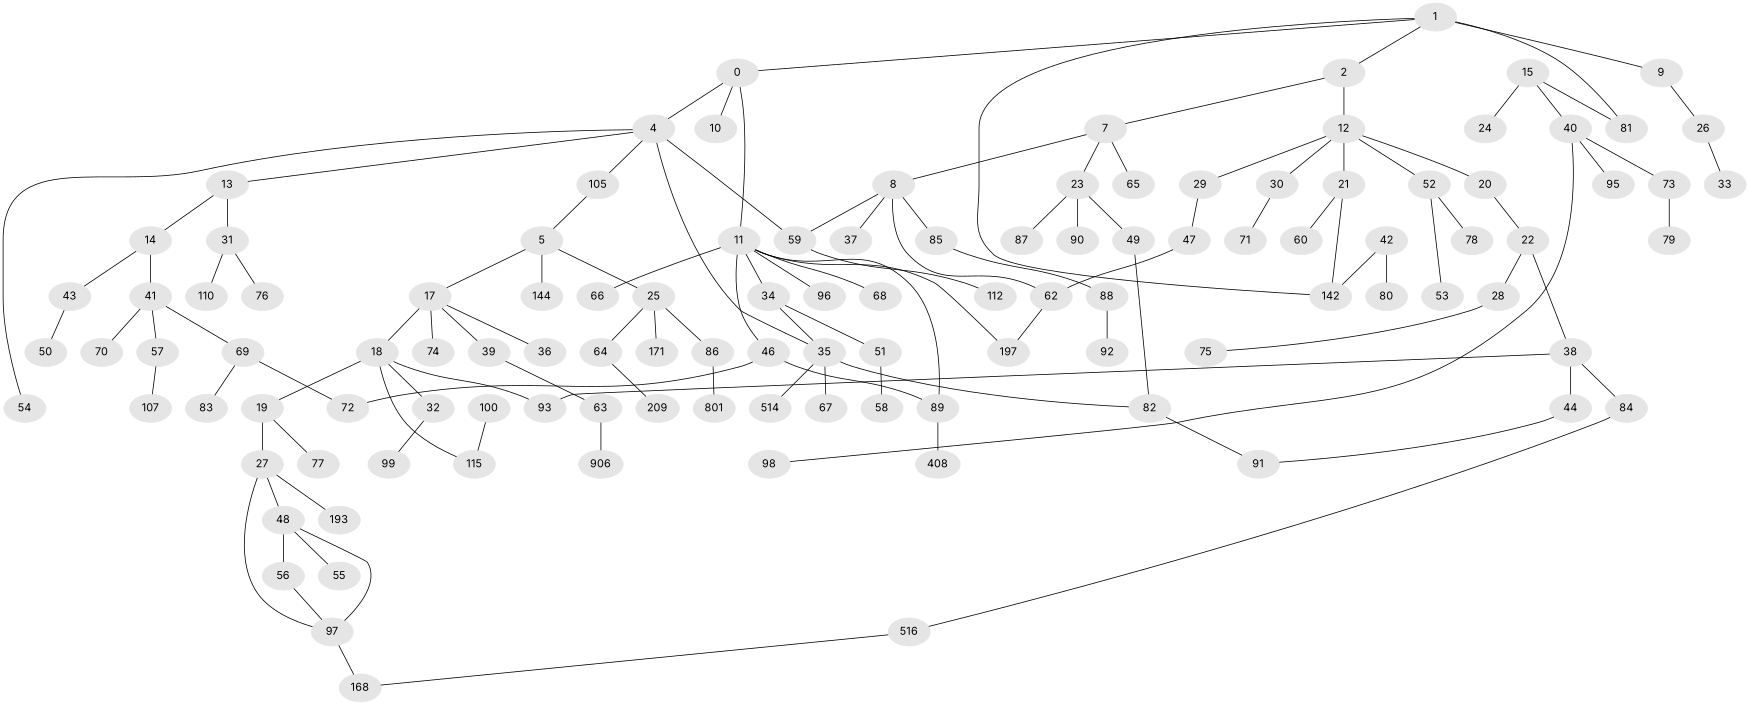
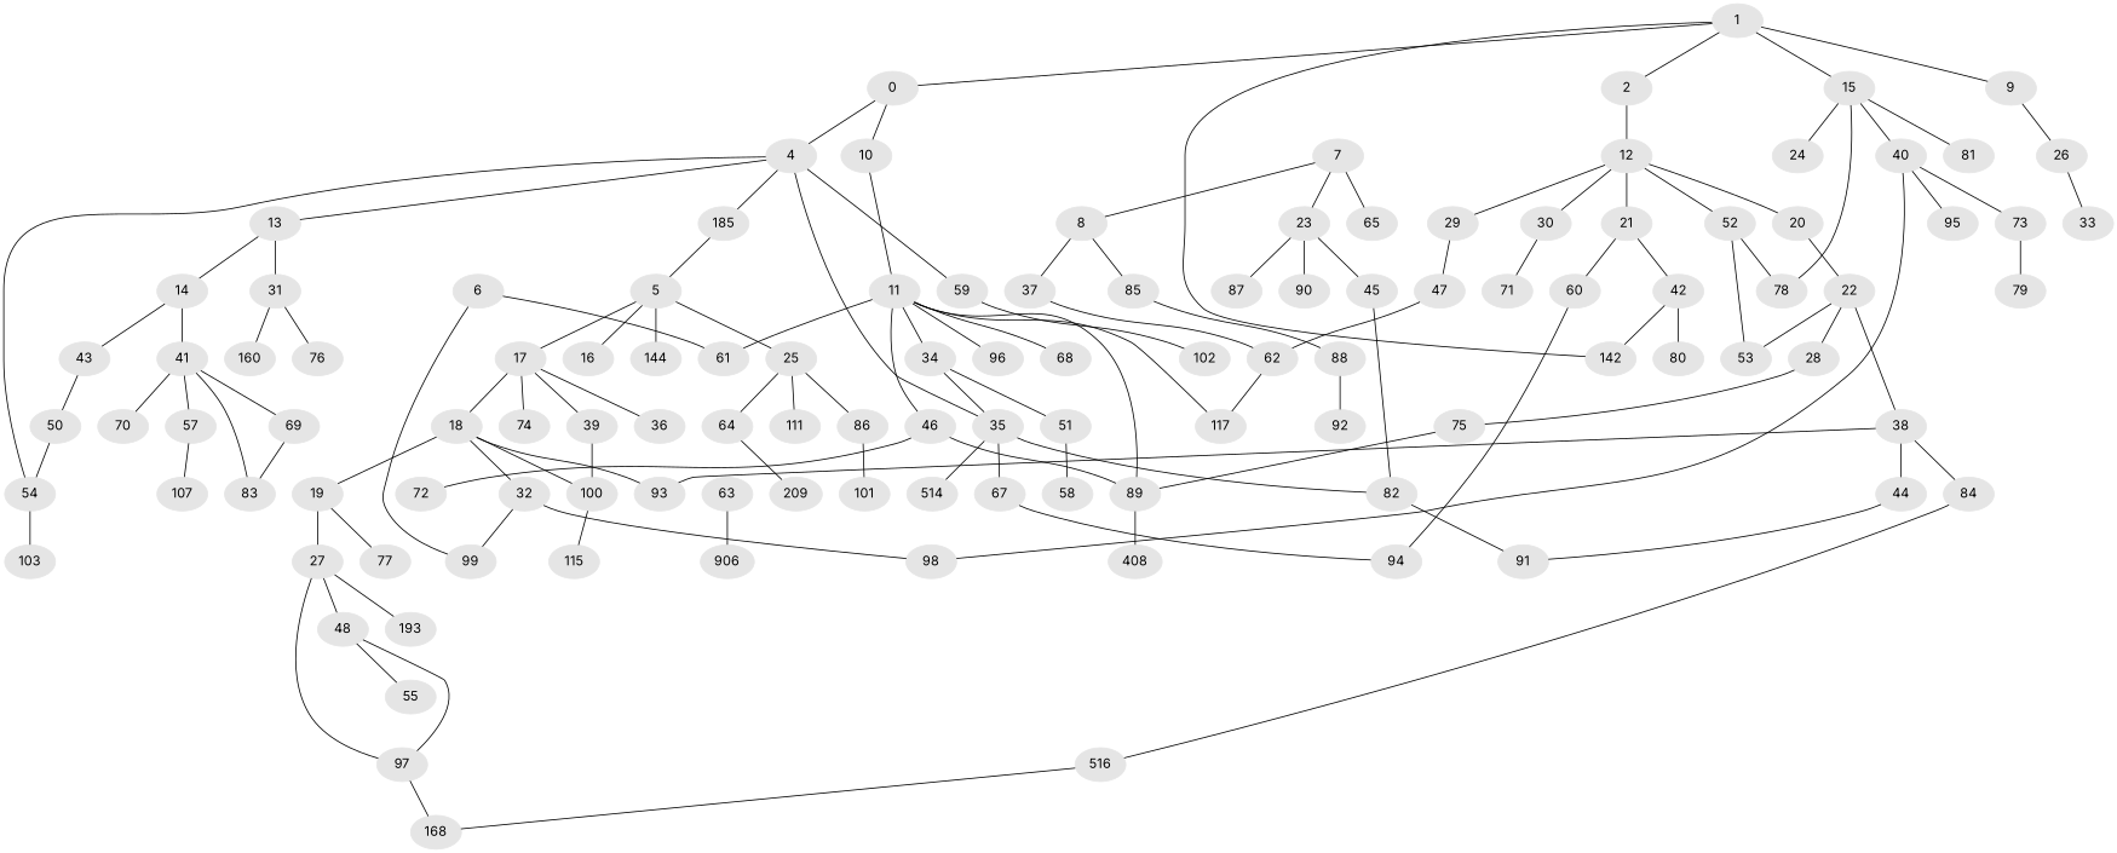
  graph {
    fontname=Inter
    node [color=gray90 fontname=Inter style=filled]
    edge [fontname=Inter]
    1
    2
    n3 [label=0]
    9
    15
    n6 [label=142]
    7
    12
    4
    10
    11
    26
    24
    40
    78
    81
    8
    23
    65
    20
    21
    29
    30
    52
    22
    13
    35
    54
    59
-   105
-   66
+   105 [label=185]
+   66 [label=61]
    34
    46
    68
    89
    96
-   117 [label=197]
+   117
    5
+   16
    17
    25
    n42 [label=144]
+   6
    99
    14
    31
    67
    82
    n49 [label=514]
-   102 [label=112]
+   103
+   102
    18
    36
    39
    74
    64
    86
-   111 [label=171]
+   111
    37
    62
    85
-   45 [label=49]
+   45
    87
    90
    88
    33
    51
    72
    n69 [label=408]
    42
    60
    47
    71
    53
    41
    43
    76
-   110
+   110 [label=160]
    57
    70
    83
    69
    50
    98
    73
    95
    19
    32
    93
    100
    63
    27
    77
    115
    48
    97
    n97 [label=193]
    28
    38
    80
+   94
    75
    44
    84
    n105 [label=209]
-   101 [label=801]
+   101
    55
-   56
    n109 [label=168]
    58
    91
    n112 [label=516]
    n113 [label=906]
    79
    107
    92
    1 -- 2
    1 -- n3
    1 -- 9
-   1 -- 81
+   1 -- 15
    1 -- n6
-   2 -- 7
    2 -- 12
    n3 -- 4
    n3 -- 10
-   n3 -- 11
+   10 -- 11
    9 -- 26
    15 -- 24
    15 -- 40
+   15 -- 78
    15 -- 81
    7 -- 8
    7 -- 23
    7 -- 65
    12 -- 20
    12 -- 21
    12 -- 29
    12 -- 30
    12 -- 52
    4 -- 13
    4 -- 35
    4 -- 54
    4 -- 59
    4 -- 105
    11 -- 66
    11 -- 34
    11 -- 46
    11 -- 68
    11 -- 89
    11 -- 96
    11 -- 117
    26 -- 33
    40 -- 98
    40 -- 73
    40 -- 95
-   8 -- 59
    8 -- 37
-   8 -- 62
+   37 -- 62
    8 -- 85
    23 -- 45
    23 -- 87
    23 -- 90
    20 -- 22
-   21 -- n6
+   21 -- 42
    21 -- 60
    29 -- 47
    30 -- 71
    52 -- 78
    52 -- 53
+   22 -- 53
    22 -- 28
    22 -- 38
    13 -- 14
    13 -- 31
    35 -- 67
    35 -- 82
    35 -- n49
+   54 -- 103
    59 -- 102
    105 -- 5
    34 -- 35
    34 -- 51
    46 -- 89
    46 -- 72
    89 -- n69
+   5 -- 16
    5 -- 17
    5 -- 25
    5 -- n42
    17 -- 18
    17 -- 36
    17 -- 39
    17 -- 74
    25 -- 64
    25 -- 86
    25 -- 111
+   6 -- 66
+   6 -- 99
    14 -- 41
    14 -- 43
    31 -- 76
    31 -- 110
+   67 -- 94
    82 -- 91
    18 -- 19
    18 -- 32
    18 -- 93
-   18 -- 115
-   39 -- 63
+   18 -- 100
+   39 -- 100
    64 -- n105
    86 -- 101
    62 -- 117
    85 -- 88
    45 -- 82
    88 -- 92
    51 -- 58
    42 -- n6
    42 -- 80
+   60 -- 94
    47 -- 62
    41 -- 57
    41 -- 70
+   41 -- 83
    41 -- 69
    43 -- 50
    57 -- 107
-   69 -- 72
    69 -- 83
+   50 -- 54
    73 -- 79
    19 -- 27
    19 -- 77
    32 -- 99
+   32 -- 98
    100 -- 115
    63 -- n113
    27 -- 48
    27 -- 97
    27 -- n97
    48 -- 55
-   48 -- 56
    97 -- 48
    97 -- n109
    28 -- 75
    38 -- 93
    38 -- 44
    38 -- 84
+   75 -- 89
    44 -- 91
    84 -- n112
-   56 -- 97
    n112 -- n109
  }
